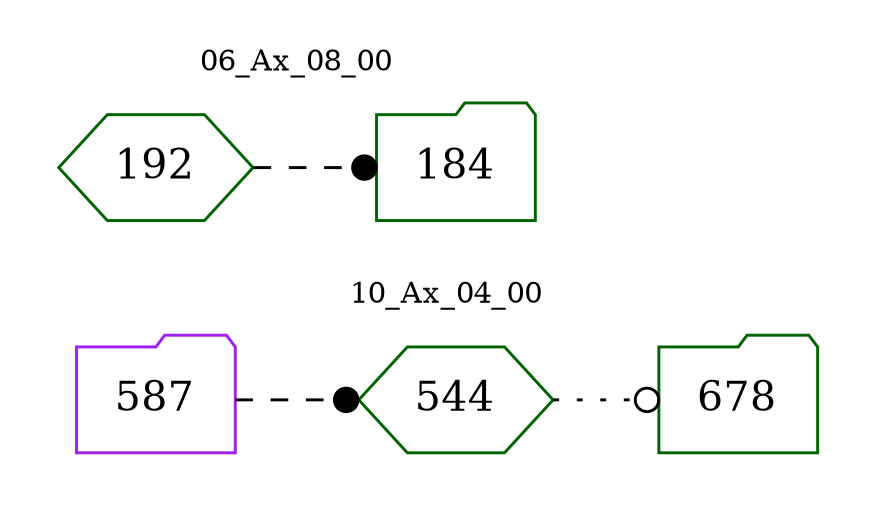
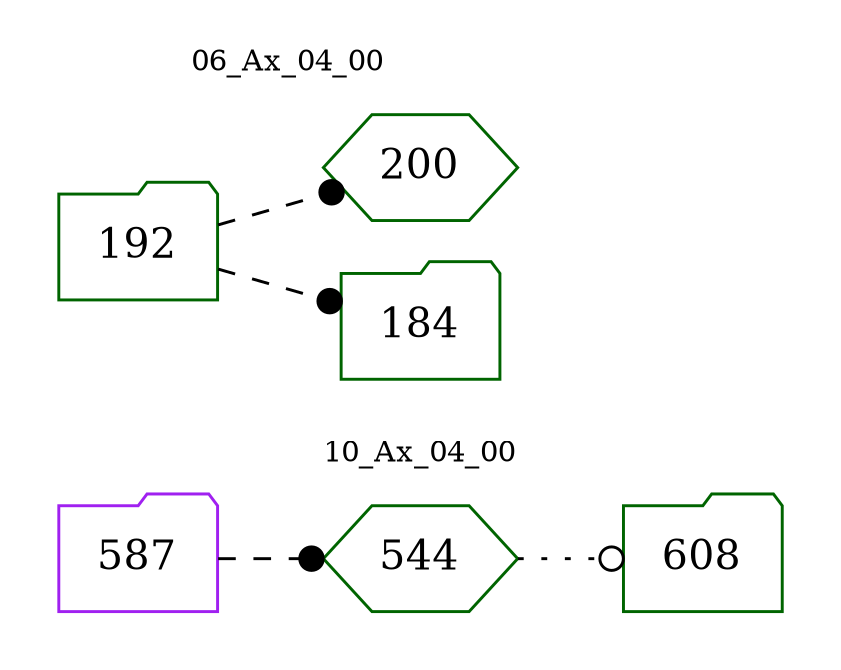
  digraph {
    rankdir=LR
    node [color=darkgreen shape=folder]
    edge [arrowhead=dot color=black style=dashed]
    n1 [color=purple label=587]
    n2 [label=544 shape=hexagon]
-   n3 [label=678]
-   n4 [label=192 shape=hexagon]
+   n3 [label=608]
+   n4 [label=192]
    n5 [label=184]
+   n6 [label=200 shape=hexagon]
    subgraph cluster_1 {
      color=white
      fontsize=10
      label="10_Ax_04_00"
      n1
      n2
      n3
    }
    subgraph cluster_2 {
      color=white
      fontsize=10
-     label="06_Ax_08_00"
+     label="06_Ax_04_00"
      n4
      n5
+     n6
    }
    n1 -> n2
    n2 -> n3 [arrowhead=odot style=dotted]
    n4 -> n5
+   n4 -> n6
  }
